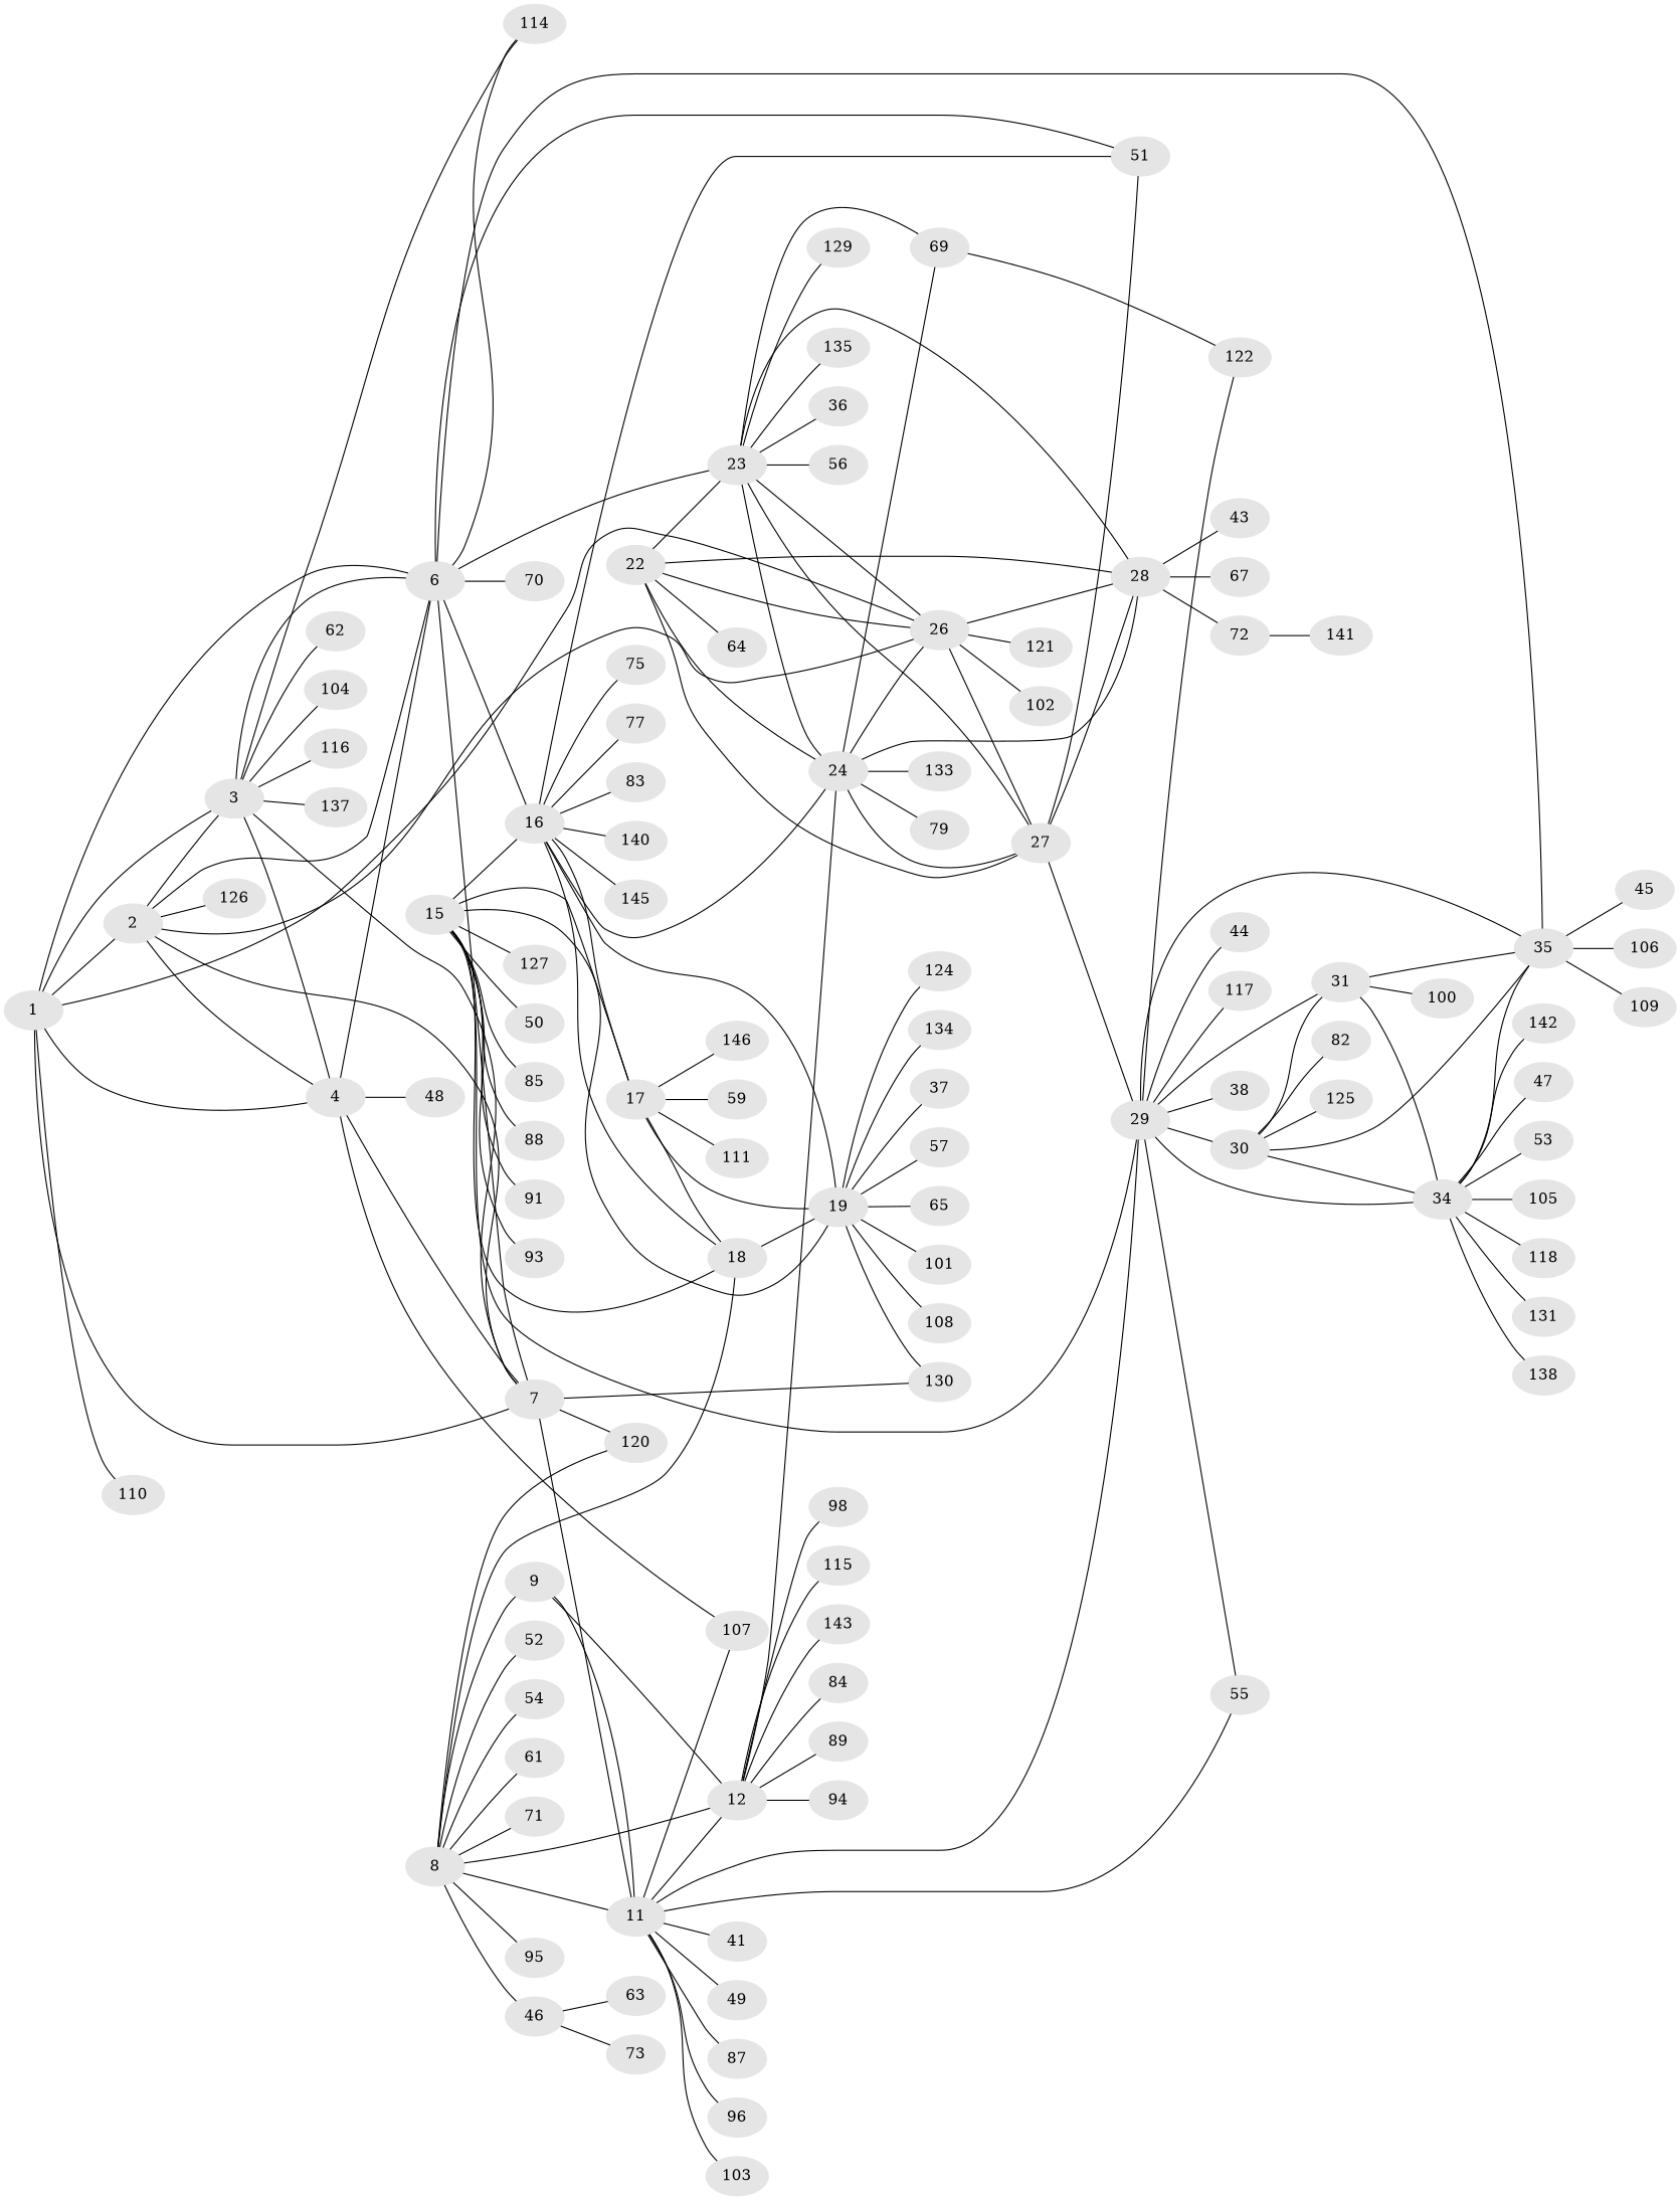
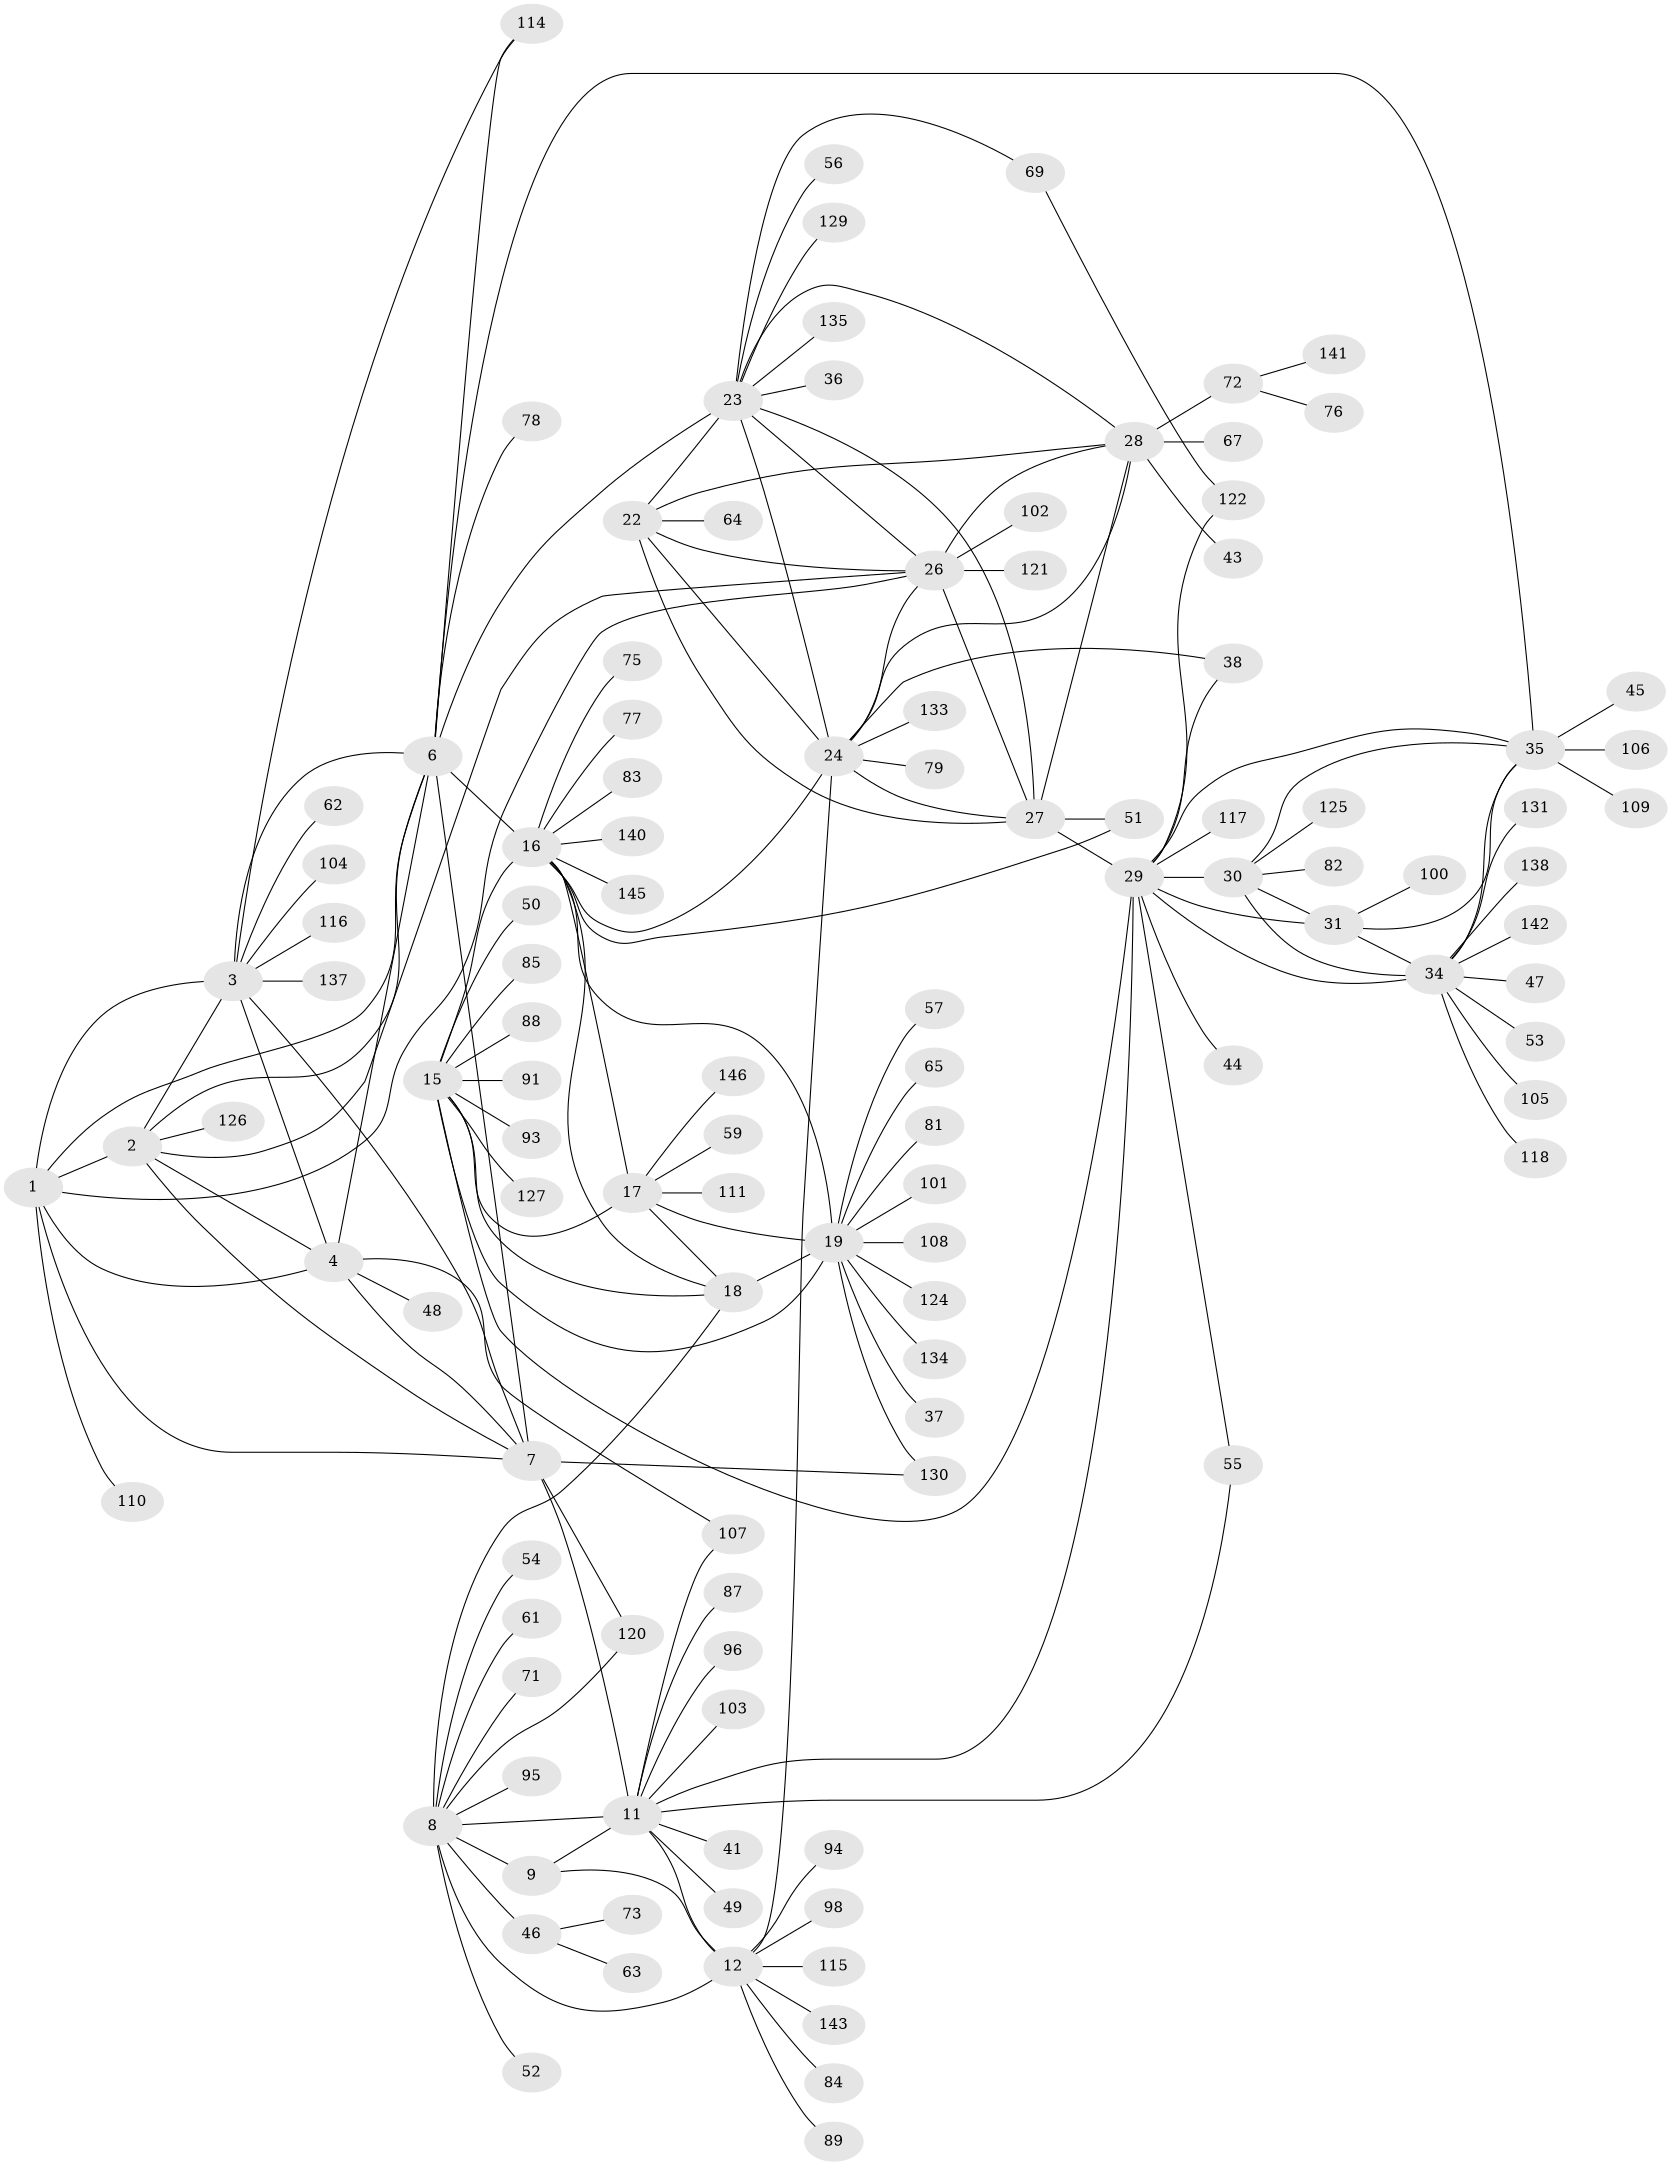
  graph {
    rankdir=LR
    node [color=gray90 style=filled]
    1 [super="+60"]
    2 [super="+97"]
    3 [super="+5"]
    4 [super="+144"]
    6 [super="+58"]
    7 [super="+123"]
    26 [super="+80"]
    110
    126
    62
    104
    114
    116
    137
    48
    107
    16 [super="+20"]
    23 [super="+68"]
    35 [super="+40"]
    51 [super="+86"]
-   78 [label=70]
+   78
    11 [super="+14"]
    120
    130
    27 [super="+39"]
    28 [super="+136"]
    102
    121
    18
    24 [super="+113"]
    17 [super="+90"]
    19 [super="+21"]
    75
    77
    83
    140
    145
    36
    56
    69
    129
    135
    45
    106
    109
    12 [super="+13"]
    29 [super="+34"]
    41
    49 [super="+132"]
    55
    87
    96
    103
    8 [super="+10"]
    9 [super="+119"]
    n56 [label=52]
    46
    54
    61
    71
    95
    84
    89
    94
    98
    115
    143
    63
    73
    38
    30 [super="+32"]
    31 [super="+139"]
    n73 [label=34 super="+92"]
    44
    117
    122
    79
    133
    15 [super="+66"]
    50 [super="+52"]
    85
    88
    91 [super="+128"]
    93
    127
    59
    111
    146
    37
    57
    65
+   81
    101
    108
    124
    134
    22 [super="+25"]
    64
    43
    67 [super="+99"]
    72
+   76
    141
    82
    125
    100
    47 [super="+112"]
    53
    105
    118
    131
    138
    142
    1 -- 2
    1 -- 3 [weight=2]
    1 -- 4
    1 -- 6
    1 -- 7
    1 -- 26
    1 -- 110
    2 -- 3 [weight=2]
    2 -- 4
    2 -- 6
    2 -- 7
    2 -- 26
    2 -- 126
    3 -- 4 [weight=2]
    3 -- 6 [weight=2]
    3 -- 7 [weight=2]
    3 -- 62
    3 -- 104
    3 -- 114
    3 -- 116
    3 -- 137
    4 -- 6
    4 -- 7
    4 -- 48
    4 -- 107
    6 -- 7
    6 -- 114
    6 -- 16
    6 -- 23
    6 -- 35
-   6 -- 51
    6 -- 78
    7 -- 11
    7 -- 120
    7 -- 130
    26 -- 27
    26 -- 28
    26 -- 102
    26 -- 121
    16 -- 51
    16 -- 18 [weight=2]
    16 -- 24
    16 -- 17 [weight=2]
    16 -- 19 [weight=4]
    16 -- 75
    16 -- 77
    16 -- 83
    16 -- 140
    16 -- 145
    23 -- 26
    23 -- 27
    23 -- 28
    23 -- 24
    23 -- 36
    23 -- 56
    23 -- 69
    23 -- 129
    23 -- 135
    35 -- 45
    35 -- 106
    35 -- 109
    11 -- 107
    11 -- 12 [weight=4]
    11 -- 29
    11 -- 41
    11 -- 49
    11 -- 55
    11 -- 87
    11 -- 96
    11 -- 103
    27 -- 51
    27 -- 28
    27 -- 29
    28 -- 43
    28 -- 67
    28 -- 72
    18 -- 19 [weight=2]
    24 -- 26
    24 -- 27
    24 -- 28
-   24 -- 69
+   24 -- 38
    24 -- 79
    24 -- 133
    17 -- 18
    17 -- 19 [weight=2]
    17 -- 59
    17 -- 111
    17 -- 146
    19 -- 130
    19 -- 37
    19 -- 57
    19 -- 65
+   19 -- 81
    19 -- 101
    19 -- 108
    19 -- 124
    19 -- 134
    69 -- 122
    12 -- 24
    12 -- 84
    12 -- 89
    12 -- 94
    12 -- 98
    12 -- 115
    12 -- 143
    29 -- 35 [weight=2]
    29 -- 55
    29 -- 38
    29 -- 30 [weight=4]
    29 -- 31 [weight=2]
    29 -- n73 [weight=2]
    29 -- 44
    29 -- 117
    29 -- 122
    8 -- 11 [weight=4]
    8 -- 120
    8 -- 18
    8 -- 12 [weight=4]
    8 -- 9 [weight=2]
    8 -- n56
    8 -- 46
    8 -- 54
    8 -- 61
    8 -- 71
    8 -- 95
    9 -- 11 [weight=2]
    9 -- 12 [weight=2]
    46 -- 63
    46 -- 73
    30 -- 35 [weight=2]
    30 -- 31 [weight=2]
    30 -- n73 [weight=2]
    30 -- 82
    30 -- 125
    31 -- 35
    31 -- n73
    31 -- 100
    n73 -- 35
    n73 -- 47
    n73 -- 53
    n73 -- 105
    n73 -- 118
    n73 -- 131
    n73 -- 138
    n73 -- 142
    15 -- 16 [weight=2]
    15 -- 18
    15 -- 17
    15 -- 19 [weight=2]
    15 -- 29
    15 -- 50
    15 -- 85
    15 -- 88
    15 -- 91
    15 -- 93
    15 -- 127
    22 -- 26 [weight=2]
    22 -- 23 [weight=2]
    22 -- 27 [weight=2]
    22 -- 28 [weight=2]
    22 -- 24 [weight=2]
    22 -- 64
+   72 -- 76
    72 -- 141
  }
